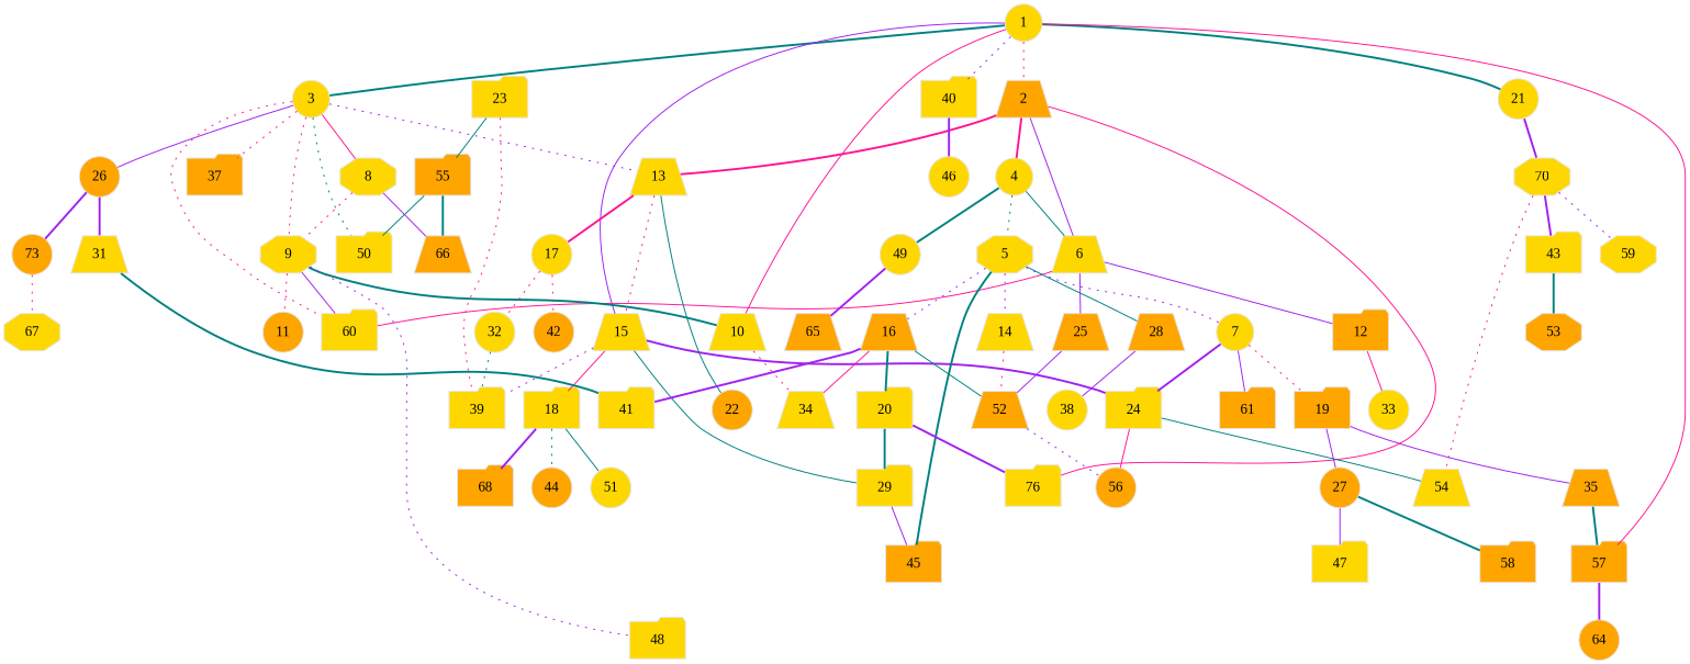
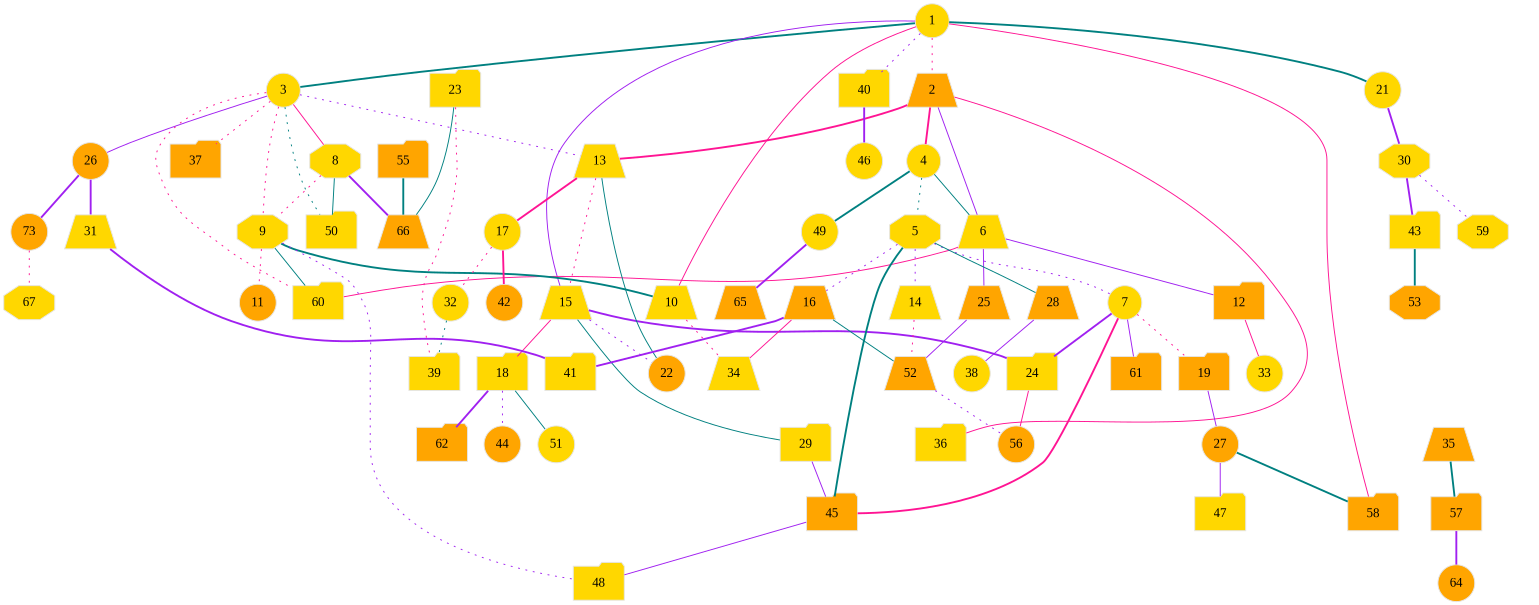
  graph {
    fontname="Liberation Serif"
    node [color=gray90 fillcolor=gold fontname="Liberation Serif" shape=folder style=filled]
    edge [color=purple fontname="Liberation Serif" style=solid weight=1.0]
    1 [shape=circle]
    2 [fillcolor=orange shape=trapezium]
    3 [shape=circle]
    10 [shape=trapezium]
    15 [shape=trapezium]
    21 [shape=circle]
    40
    58 [fillcolor=orange]
    4 [shape=circle]
    6 [shape=trapezium]
    13 [shape=trapezium]
-   36 [label=76]
+   36
    8 [shape=octagon]
    9 [shape=octagon]
    26 [fillcolor=orange shape=circle]
    37 [fillcolor=orange]
    50
    60
    34 [shape=trapezium]
    24
    22 [fillcolor=orange shape=circle]
    18
    29
-   30 [shape=octagon label=70]
+   30 [shape=octagon]
    46 [shape=circle]
    5 [shape=octagon]
    49 [shape=circle]
    12 [fillcolor=orange]
    25 [fillcolor=orange shape=trapezium]
    17 [shape=circle]
    66 [fillcolor=orange shape=trapezium]
    11 [fillcolor=orange shape=circle]
    48
    31 [shape=trapezium]
    n35 [fillcolor=orange label=73 shape=circle]
    7 [shape=circle]
    14 [shape=trapezium]
    16 [fillcolor=orange shape=trapezium]
    28 [fillcolor=orange shape=trapezium]
    45 [fillcolor=orange]
    65 [fillcolor=orange shape=trapezium]
    19 [fillcolor=orange]
    61 [fillcolor=orange]
    52 [fillcolor=orange shape=trapezium]
-   20
    41
    38 [shape=circle]
    33 [shape=circle]
    27 [fillcolor=orange shape=circle]
    35 [fillcolor=orange shape=trapezium]
-   54 [shape=trapezium]
    56 [fillcolor=orange shape=circle]
    32 [shape=circle]
    42 [fillcolor=orange shape=circle]
    23
    39
    55 [fillcolor=orange]
    44 [fillcolor=orange shape=circle]
    51 [shape=circle]
-   62 [fillcolor=orange label=68]
+   62 [fillcolor=orange]
    47
    57 [fillcolor=orange]
    43
    59 [shape=octagon]
    67 [shape=octagon]
    53 [fillcolor=orange shape=octagon]
    64 [fillcolor=orange shape=circle]
    1 -- 2 [color=deeppink style=dotted weight=3.0]
    1 -- 3 [color=teal style=bold]
    1 -- 10 [color=deeppink]
    1 -- 15
    1 -- 21 [color=teal style=bold]
    1 -- 40 [style=dotted]
-   1 -- 57 [color=deeppink]
+   1 -- 58 [color=deeppink]
    2 -- 4 [color=deeppink style=bold]
    2 -- 6
    2 -- 13 [color=deeppink style=bold]
    2 -- 36 [color=deeppink]
    3 -- 13 [style=dotted]
    3 -- 8 [color=deeppink]
    3 -- 9 [color=deeppink style=dotted]
    3 -- 26
    3 -- 37 [color=deeppink style=dotted]
    3 -- 50 [color=teal style=dotted weight=2.0]
    3 -- 60 [color=deeppink style=dotted]
    10 -- 34 [color=deeppink style=dotted]
    15 -- 24 [style=bold]
-   15 -- 39 [style=dotted weight=4.0]
+   15 -- 22 [style=dotted weight=4.0]
    15 -- 18 [color=deeppink]
    15 -- 29 [color=teal]
    21 -- 30 [style=bold]
    40 -- 46 [style=bold]
    4 -- 6 [color=teal]
    4 -- 5 [color=teal style=dotted]
    4 -- 49 [color=teal style=bold]
    6 -- 60 [color=deeppink]
    6 -- 12
    6 -- 25
    13 -- 15 [color=deeppink style=dotted]
    13 -- 22 [color=teal]
    13 -- 17 [color=deeppink style=bold]
    8 -- 9 [color=deeppink style=dotted]
-   55 -- 50 [color=teal]
-   8 -- 66
+   8 -- 50 [color=teal]
+   8 -- 66 [style=bold]
    9 -- 10 [color=teal style=bold]
-   9 -- 60
+   9 -- 60 [color=teal]
    9 -- 11 [color=deeppink style=dotted weight=3.0]
    9 -- 48 [style=dotted]
    26 -- 31 [style=bold]
    26 -- n35 [style=bold]
-   24 -- 54 [color=teal]
    24 -- 56 [color=deeppink]
-   18 -- 44 [color=teal style=dotted]
+   18 -- 44 [style=dotted]
    18 -- 51 [color=teal]
    18 -- 62 [style=bold]
    29 -- 45
-   30 -- 54 [color=deeppink style=dotted]
    30 -- 43 [style=bold]
    30 -- 59 [style=dotted]
    5 -- 7 [style=dotted]
    5 -- 14 [style=dotted]
    5 -- 16 [style=dotted]
    5 -- 28 [color=teal]
    5 -- 45 [color=teal style=bold]
    49 -- 65 [style=bold]
    12 -- 33 [color=deeppink weight=2.0]
    25 -- 52
    17 -- 32 [color=deeppink style=dotted]
-   17 -- 42 [color=deeppink style=dotted weight=2.0]
-   31 -- 41 [color=teal style=bold]
+   17 -- 42 [color=deeppink style=bold weight=2.0]
+   31 -- 41 [style=bold]
    n35 -- 67 [color=deeppink style=dotted]
    7 -- 24 [style=bold]
+   7 -- 45 [color=deeppink style=bold]
    7 -- 19 [color=deeppink style=dotted]
    7 -- 61 [weight=2.0]
    14 -- 52 [color=deeppink style=dotted]
    16 -- 34 [color=deeppink]
    16 -- 52 [color=teal]
-   16 -- 20 [color=teal style=bold]
    16 -- 41 [style=bold]
    28 -- 38 [weight=3.0]
+   45 -- 48
    19 -- 27
-   19 -- 35
    52 -- 56 [style=dotted]
-   20 -- 36 [style=bold]
-   20 -- 29 [color=teal style=bold]
    27 -- 58 [color=teal style=bold]
    27 -- 47
    35 -- 57 [color=teal style=bold]
    32 -- 39 [color=teal style=dotted]
    23 -- 39 [color=deeppink style=dotted]
-   23 -- 55 [color=teal]
+   23 -- 66 [color=teal]
    55 -- 66 [color=teal style=bold]
    57 -- 64 [style=bold]
    43 -- 53 [color=teal style=bold]
  }
